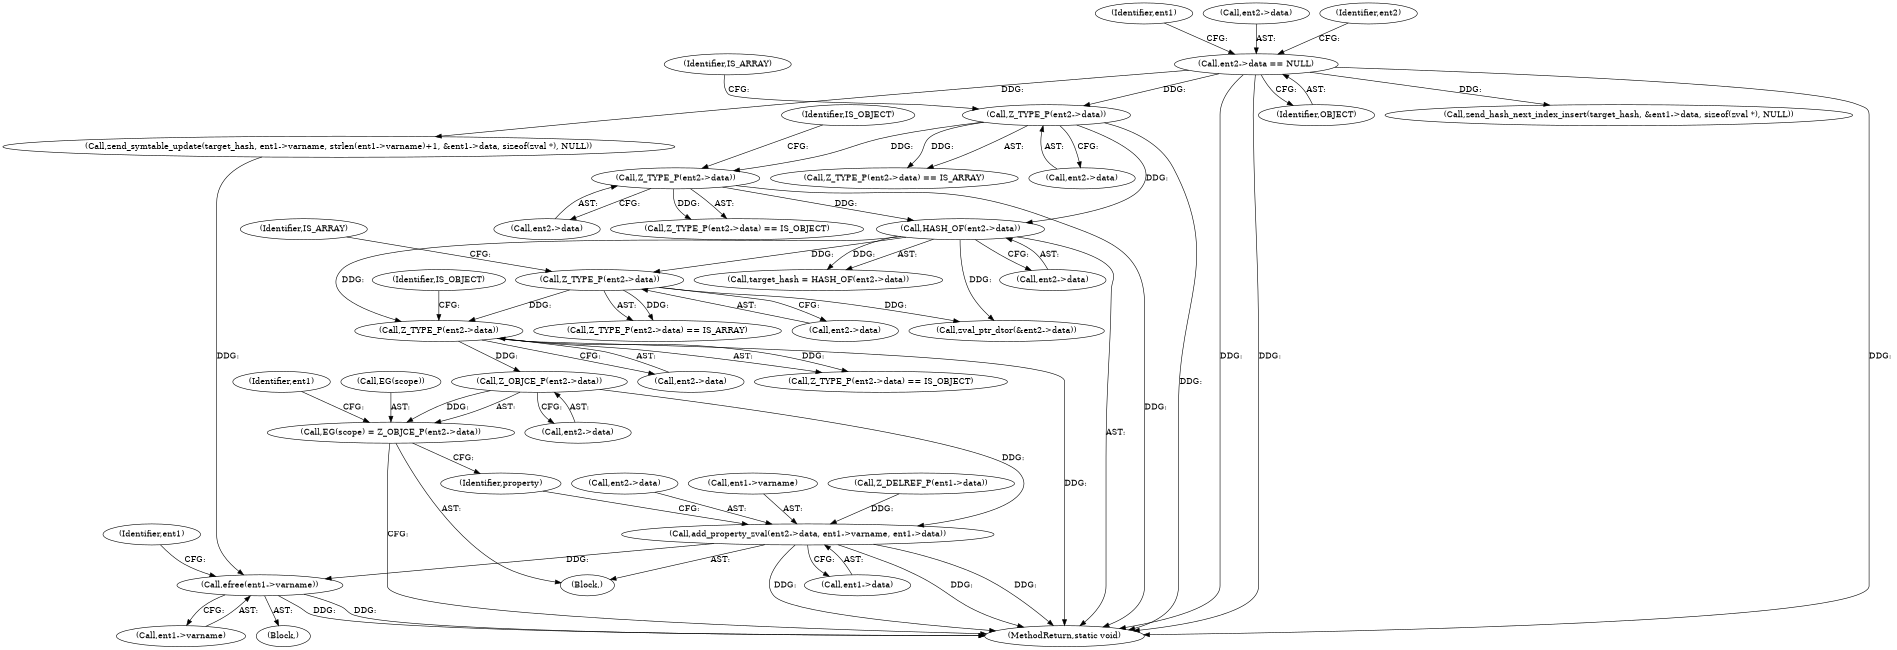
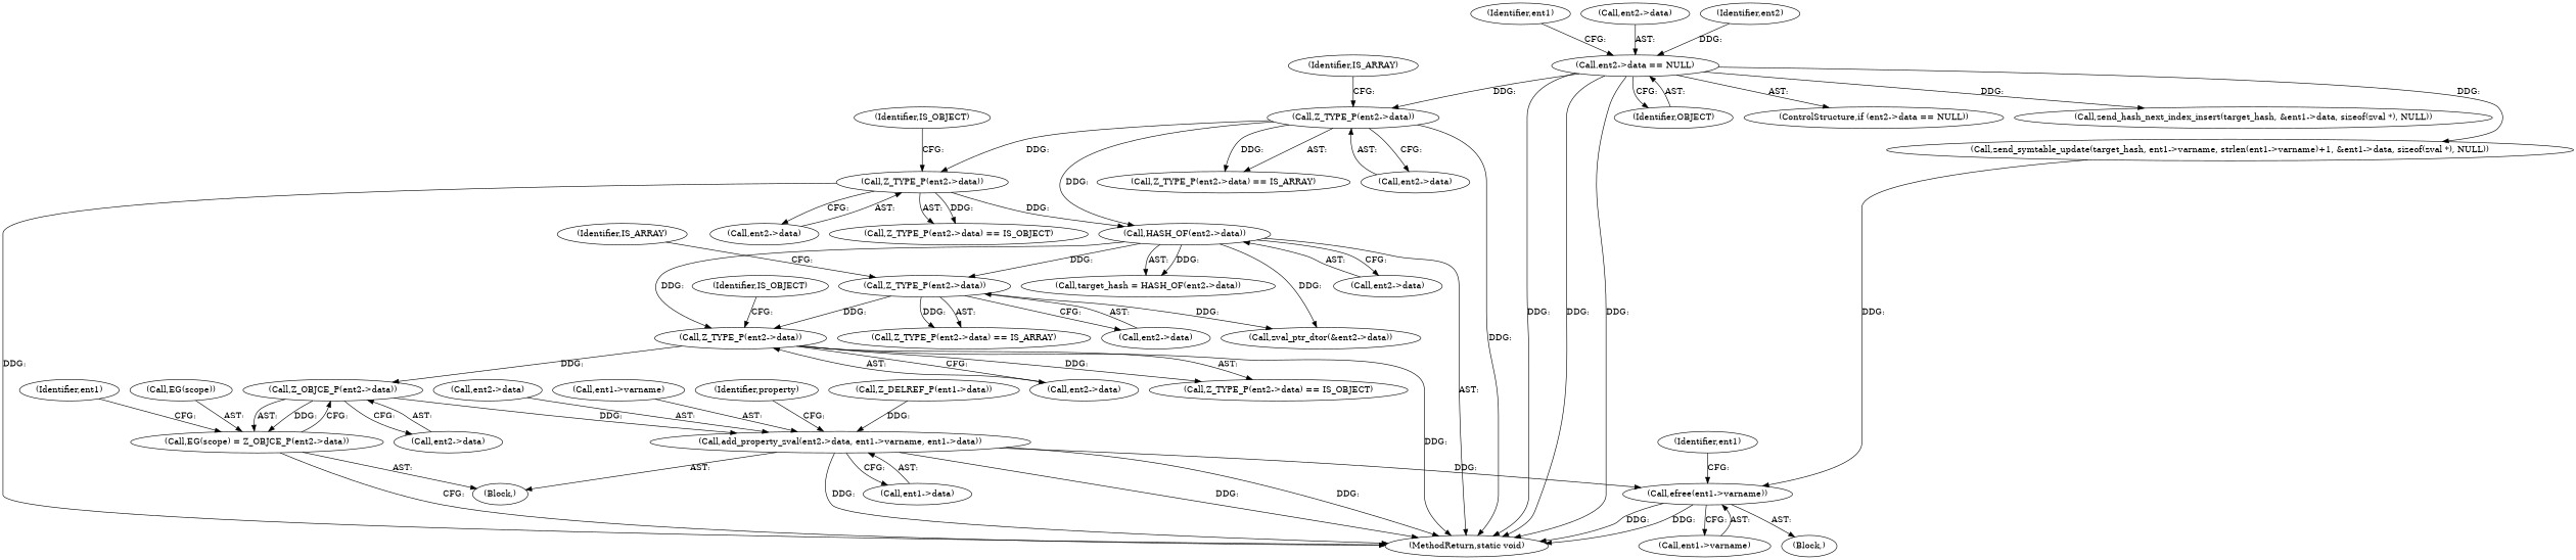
  digraph {
    n1 [label="(Call,Z_OBJCE_P(ent2->data))"]
    n2 [label="(Call,EG(scope) = Z_OBJCE_P(ent2->data))"]
    n3 [label="(Call,add_property_zval(ent2->data, ent1->varname, ent1->data))"]
    n4 [label="(Call,ent2->data)"]
    n5 [label="(MethodReturn,static void)"]
    n6 [label="(Block,)"]
    n7 [label="(Call,efree(ent1->varname))"]
    n8 [label="(Call,ent1->data)"]
    n9 [label="(Call,Z_TYPE_P(ent2->data))"]
    n10 [label="(Call,ent2->data)"]
    n11 [label="(Call,Z_TYPE_P(ent2->data) == IS_OBJECT)"]
    n12 [label="(Call,Z_TYPE_P(ent2->data))"]
    n13 [label="(Call,ent2->data)"]
    n14 [label="(Call,zval_ptr_dtor(&ent2->data))"]
    n15 [label="(Call,Z_TYPE_P(ent2->data) == IS_ARRAY)"]
    n16 [label="(Call,HASH_OF(ent2->data))"]
    n17 [label="(Call,target_hash = HASH_OF(ent2->data))"]
    n18 [label="(Call,ent2->data)"]
    n19 [label="(Call,Z_TYPE_P(ent2->data))"]
    n20 [label="(Call,ent2->data)"]
    n21 [label="(Call,Z_TYPE_P(ent2->data) == IS_OBJECT)"]
    n22 [label="(Call,Z_TYPE_P(ent2->data))"]
    n23 [label="(Call,Z_TYPE_P(ent2->data) == IS_ARRAY)"]
    n24 [label="(Call,ent2->data)"]
    n25 [label="(Call,ent2->data == NULL)"]
    n26 [label="(Identifier,OBJECT)"]
    n27 [label="(Call,zend_symtable_update(target_hash, ent1->varname, strlen(ent1->varname)+1, &ent1->data, sizeof(zval *), NULL))"]
+   n28 [label="(ControlStructure,if (ent2->data == NULL))"]
    n29 [label="(Call,zend_hash_next_index_insert(target_hash, &ent1->data, sizeof(zval *), NULL))"]
    n30 [label="(Call,ent1->varname)"]
    n31 [label="(Block,)"]
    n32 [label="(Call,ent2->data)"]
    n33 [label="(Call,EG(scope))"]
    n34 [label="(Identifier,ent1)"]
    n35 [label="(Identifier,IS_ARRAY)"]
    n36 [label="(Call,ent2->data)"]
    n37 [label="(Call,ent1->varname)"]
    n38 [label="(Identifier,ent1)"]
    n39 [label="(Identifier,property)"]
    n40 [label="(Identifier,ent2)"]
    n41 [label="(Identifier,IS_ARRAY)"]
    n42 [label="(Identifier,IS_OBJECT)"]
    n43 [label="(Identifier,ent1)"]
    n44 [label="(Call,Z_DELREF_P(ent1->data))"]
    n45 [label="(Identifier,IS_OBJECT)"]
    n1 -> n2 [label="AST: "]
    n1 -> n2 [label="DDG: "]
    n1 -> n3 [label="DDG: "]
    n1 -> n4 [label="CFG: "]
-   n2 -> n39 [label="CFG: "]
+   n2 -> n1 [label="CFG: "]
    n2 -> n5 [label="CFG: "]
    n2 -> n6 [label="AST: "]
    n3 -> n5 [label="DDG: "]
    n3 -> n5 [label="DDG: "]
    n3 -> n5 [label="DDG: "]
    n3 -> n6 [label="AST: "]
    n3 -> n7 [label="DDG: "]
    n3 -> n8 [label="CFG: "]
    n4 -> n1 [label="AST: "]
    n7 -> n5 [label="DDG: "]
    n7 -> n5 [label="DDG: "]
    n7 -> n30 [label="CFG: "]
    n7 -> n31 [label="AST: "]
    n8 -> n3 [label="AST: "]
    n9 -> n1 [label="DDG: "]
    n9 -> n5 [label="DDG: "]
    n9 -> n10 [label="CFG: "]
    n9 -> n11 [label="AST: "]
    n9 -> n11 [label="DDG: "]
    n10 -> n9 [label="AST: "]
    n12 -> n9 [label="DDG: "]
    n12 -> n13 [label="CFG: "]
    n12 -> n14 [label="DDG: "]
    n12 -> n15 [label="AST: "]
    n12 -> n15 [label="DDG: "]
    n13 -> n12 [label="AST: "]
    n16 -> n5 [label="AST: "]
    n16 -> n9 [label="DDG: "]
    n16 -> n12 [label="DDG: "]
    n16 -> n14 [label="DDG: "]
    n16 -> n17 [label="AST: "]
    n16 -> n17 [label="DDG: "]
    n16 -> n18 [label="CFG: "]
    n18 -> n16 [label="AST: "]
    n19 -> n5 [label="DDG: "]
    n19 -> n16 [label="DDG: "]
    n19 -> n20 [label="CFG: "]
    n19 -> n21 [label="AST: "]
    n19 -> n21 [label="DDG: "]
    n20 -> n19 [label="AST: "]
    n22 -> n5 [label="DDG: "]
    n22 -> n16 [label="DDG: "]
    n22 -> n19 [label="DDG: "]
    n22 -> n23 [label="AST: "]
    n22 -> n23 [label="DDG: "]
    n22 -> n24 [label="CFG: "]
    n24 -> n22 [label="AST: "]
    n25 -> n5 [label="DDG: "]
    n25 -> n5 [label="DDG: "]
    n25 -> n5 [label="DDG: "]
    n25 -> n22 [label="DDG: "]
    n25 -> n26 [label="CFG: "]
    n25 -> n27 [label="DDG: "]
+   n25 -> n28 [label="AST: "]
    n25 -> n29 [label="DDG: "]
    n26 -> n25 [label="AST: "]
    n27 -> n7 [label="DDG: "]
    n30 -> n7 [label="AST: "]
    n32 -> n3 [label="AST: "]
    n33 -> n2 [label="AST: "]
    n34 -> n25 [label="CFG: "]
    n35 -> n12 [label="CFG: "]
    n36 -> n25 [label="AST: "]
    n37 -> n3 [label="AST: "]
    n38 -> n2 [label="CFG: "]
    n39 -> n3 [label="CFG: "]
-   n40 -> n25 [label="CFG: "]
+   n40 -> n25 [label="DDG: "]
    n41 -> n22 [label="CFG: "]
    n42 -> n9 [label="CFG: "]
    n43 -> n7 [label="CFG: "]
    n44 -> n3 [label="DDG: "]
    n45 -> n19 [label="CFG: "]
  }
